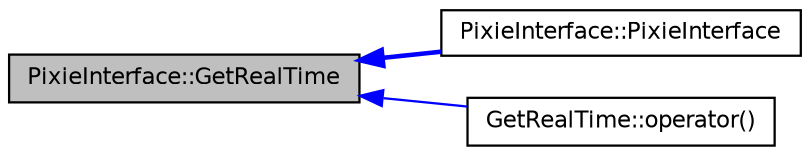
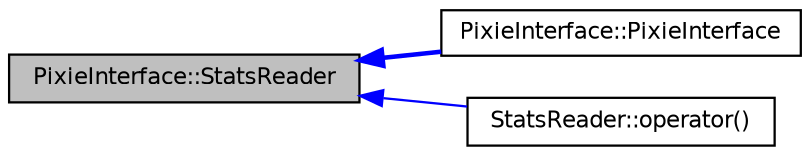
  digraph {
    rankdir=LR
    node [color=black fillcolor=white fontname=Helvetica fontsize=10 shape=record style=filled]
    edge [color=blue dir=back fontname=Helvetica fontsize=10 labelfontname=Helvetica labelfontsize=10]
-   n1 [fillcolor=grey75 fontcolor=black height=0.2 label="PixieInterface::GetRealTime" width=0.4]
+   n1 [fillcolor=grey75 fontcolor=black height=0.2 label="PixieInterface::StatsReader" width=0.4]
    n2 [height=0.2 label="PixieInterface::PixieInterface" width=0.4]
-   n3 [height=0.2 label="GetRealTime::operator()" width=0.4]
+   n3 [height=0.2 label="StatsReader::operator()" width=0.4]
    n1 -> n2 [style=bold]
    n1 -> n3 [style=solid]
  }
